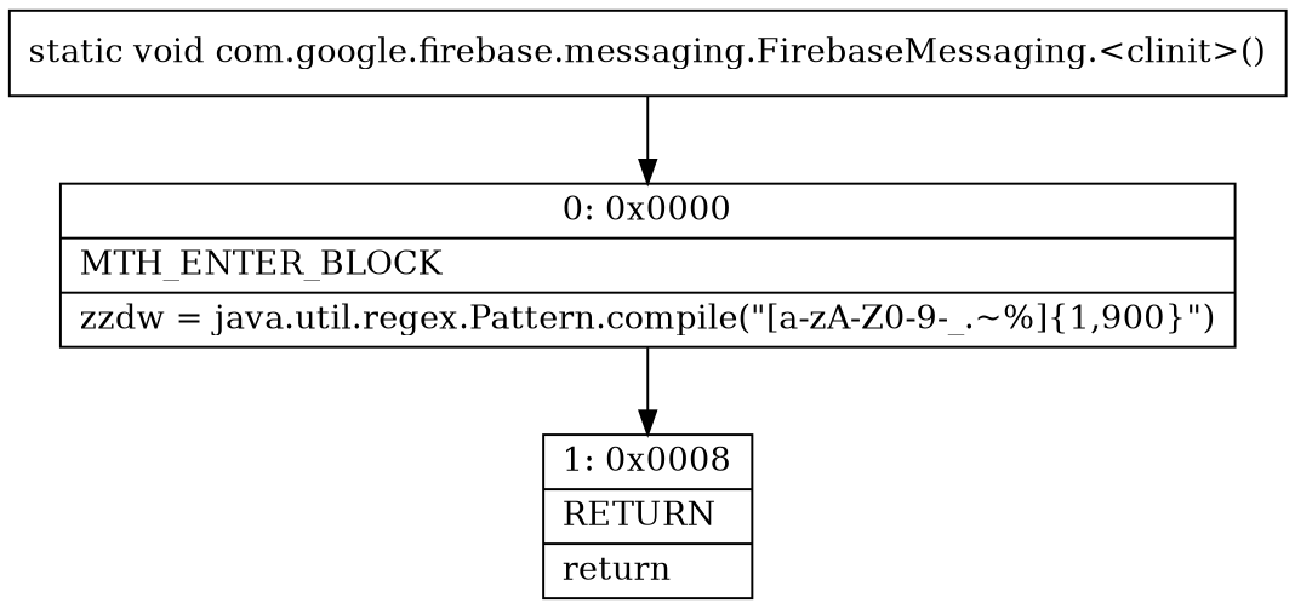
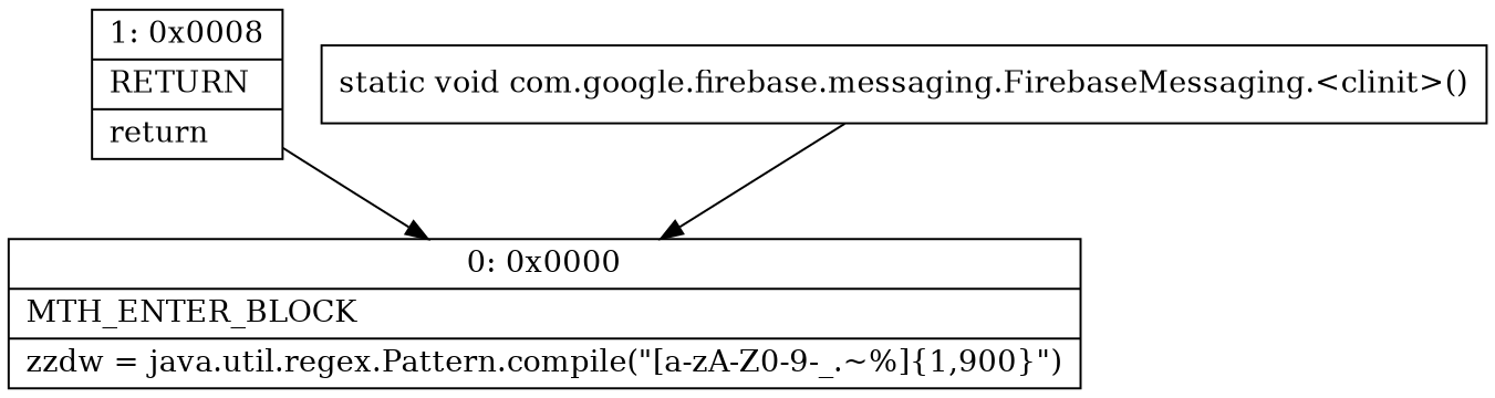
  digraph {
    node [shape=record]
    n1 [label="{0\:\ 0x0000|MTH_ENTER_BLOCK\l|zzdw = java.util.regex.Pattern.compile(\"[a\-zA\-Z0\-9\-_.~%]\{1,900\}\")\l}"]
    n2 [label="{1\:\ 0x0008|RETURN\l|return\l}"]
    n3 [label="{static void com.google.firebase.messaging.FirebaseMessaging.\<clinit\>() }"]
-   n1 -> n2
+   n2 -> n1
    n3 -> n1
  }
